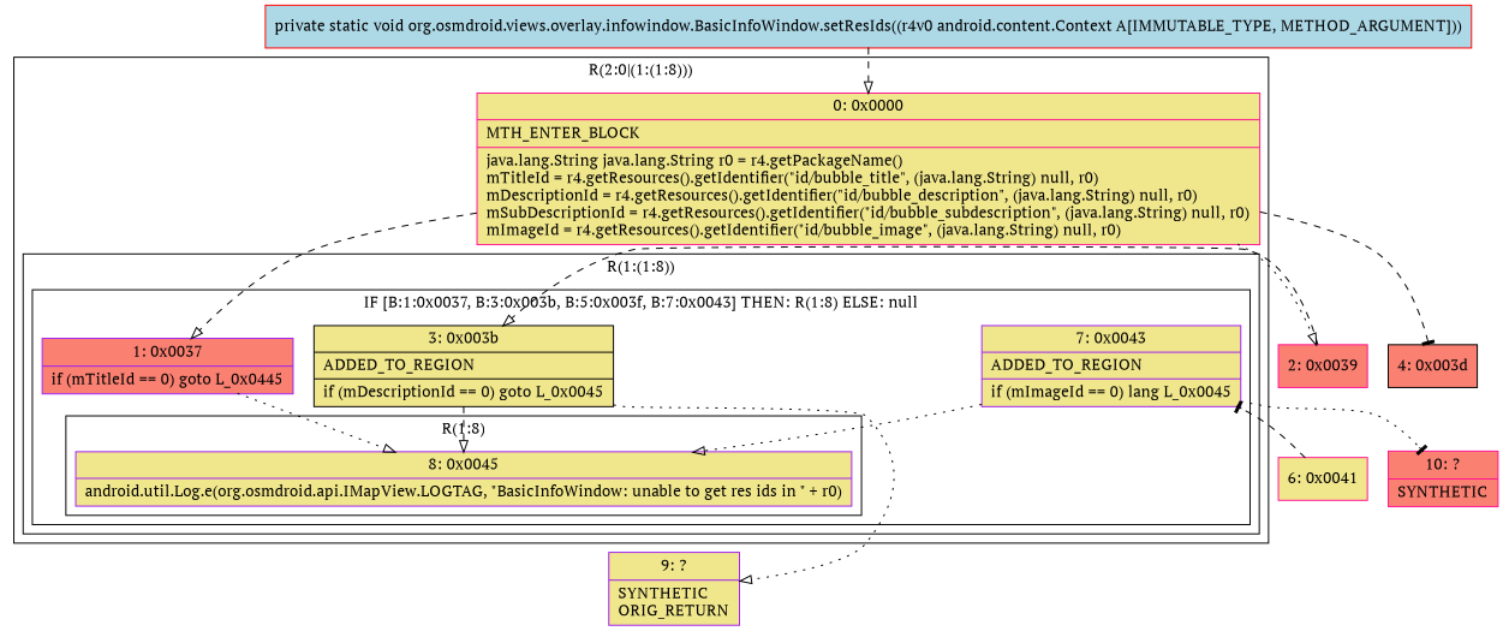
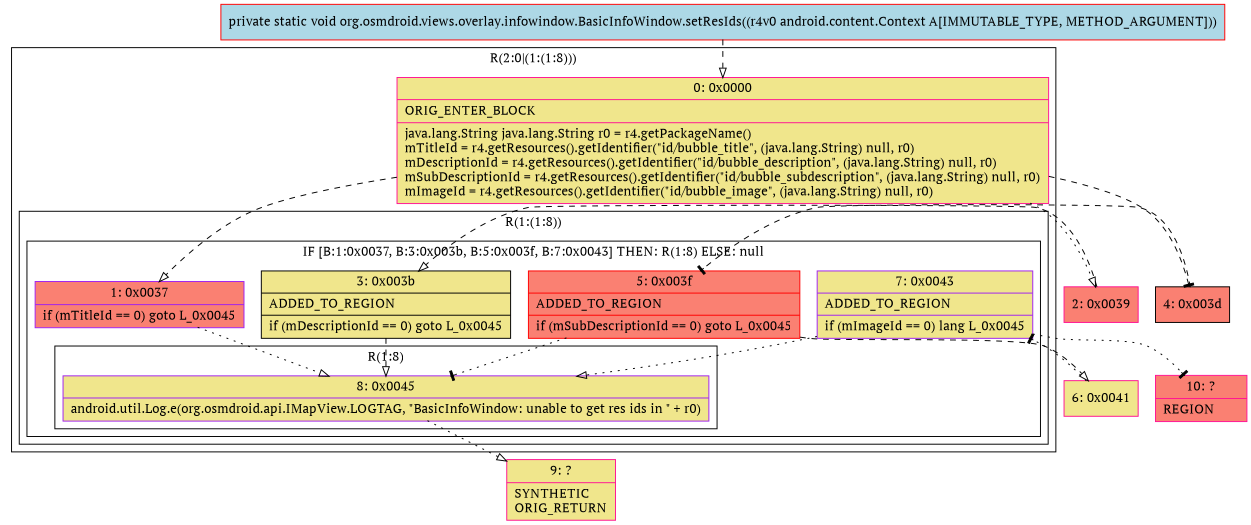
  digraph {
    fontname="PT Serif"
    node [color=deeppink fillcolor=khaki fontname="PT Serif" shape=record style=filled]
    edge [arrowhead=onormal fontname="PT Serif" style=dotted]
    n1 [color=purple label="{8\:\ 0x0045|android.util.Log.e(org.osmdroid.api.IMapView.LOGTAG, \"BasicInfoWindow: unable to get res ids in \" + r0)\l}"]
-   n2 [color=purple fillcolor=salmon label="{1\:\ 0x0037|if (mTitleId == 0) goto L_0x0445\l}"]
+   n2 [color=purple fillcolor=salmon label="{1\:\ 0x0037|if (mTitleId == 0) goto L_0x0045\l}"]
    n3 [color=black label="{3\:\ 0x003b|ADDED_TO_REGION\l|if (mDescriptionId == 0) goto L_0x0045\l}"]
+   n4 [color=red fillcolor=salmon label="{5\:\ 0x003f|ADDED_TO_REGION\l|if (mSubDescriptionId == 0) goto L_0x0045\l}"]
    n5 [color=purple label="{7\:\ 0x0043|ADDED_TO_REGION\l|if (mImageId == 0) lang L_0x0045\l}"]
-   n6 [label="{0\:\ 0x0000|MTH_ENTER_BLOCK\l|java.lang.String java.lang.String r0 = r4.getPackageName()\lmTitleId = r4.getResources().getIdentifier(\"id\/bubble_title\", (java.lang.String) null, r0)\lmDescriptionId = r4.getResources().getIdentifier(\"id\/bubble_description\", (java.lang.String) null, r0)\lmSubDescriptionId = r4.getResources().getIdentifier(\"id\/bubble_subdescription\", (java.lang.String) null, r0)\lmImageId = r4.getResources().getIdentifier(\"id\/bubble_image\", (java.lang.String) null, r0)\l}"]
-   n7 [color=purple label="{9\:\ ?|SYNTHETIC\lORIG_RETURN\l}"]
+   n6 [label="{0\:\ 0x0000|ORIG_ENTER_BLOCK\l|java.lang.String java.lang.String r0 = r4.getPackageName()\lmTitleId = r4.getResources().getIdentifier(\"id\/bubble_title\", (java.lang.String) null, r0)\lmDescriptionId = r4.getResources().getIdentifier(\"id\/bubble_description\", (java.lang.String) null, r0)\lmSubDescriptionId = r4.getResources().getIdentifier(\"id\/bubble_subdescription\", (java.lang.String) null, r0)\lmImageId = r4.getResources().getIdentifier(\"id\/bubble_image\", (java.lang.String) null, r0)\l}"]
+   n7 [label="{9\:\ ?|SYNTHETIC\lORIG_RETURN\l}"]
    n8 [label="{6\:\ 0x0041}"]
-   n9 [fillcolor=salmon label="{10\:\ ?|SYNTHETIC\l}"]
+   n9 [fillcolor=salmon label="{10\:\ ?|REGION\l}"]
    n10 [fillcolor=salmon label="{2\:\ 0x0039}"]
    n11 [color=black fillcolor=salmon label="{4\:\ 0x003d}"]
    n12 [color=red fillcolor=lightblue label="{private static void org.osmdroid.views.overlay.infowindow.BasicInfoWindow.setResIds((r4v0 android.content.Context A[IMMUTABLE_TYPE, METHOD_ARGUMENT])) }"]
    subgraph cluster_1 {
      label="R(2:0|(1:(1:8)))"
      n6
      subgraph cluster_2 {
        label="R(1:(1:8))"
        subgraph cluster_3 {
          label="IF [B:1:0x0037, B:3:0x003b, B:5:0x003f, B:7:0x0043] THEN: R(1:8) ELSE: null"
          n2
          n3
+         n4
          n5
          subgraph cluster_4 {
            label="R(1:8)"
            n1
          }
        }
      }
    }
-   n3 -> n7
+   n1 -> n7
    n2 -> n1
    n3 -> n1 [style=dashed]
+   n4 -> n1 [arrowhead=tee]
+   n4 -> n8 [style=dashed]
    n5 -> n1
    n5 -> n9 [arrowhead=tee]
    n6 -> n2 [style=dashed]
    n6 -> n10
    n6 -> n11 [arrowhead=tee style=dashed]
-   n8 -> n5 [arrowhead=tee style=dashed]
+   n8 -> n5 [arrowhead=tee]
    n10 -> n3 [style=dashed]
+   n11 -> n4 [arrowhead=tee style=dashed]
    n12 -> n6 [style=dashed]
  }
